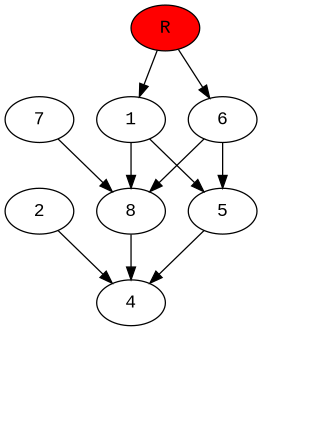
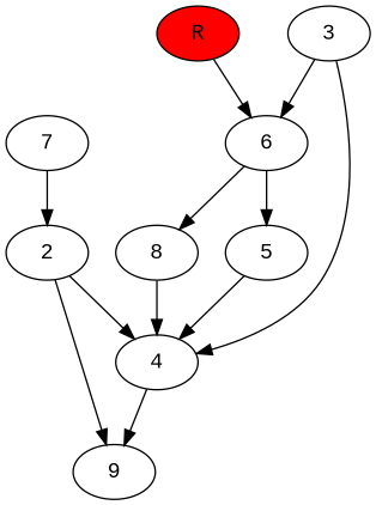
  digraph {
    fontname="Liberation Mono"
    node [fontname="Liberation Mono"]
    edge [fontname="Liberation Mono"]
-   1
    5
    8
    4
    7
    2
+   9
+   3
    6
    R [fillcolor="#ff0000" style=filled]
-   1 -> 5
-   1 -> 8
    5 -> 4
    8 -> 4
-   7 -> 8
+   4 -> 9
+   7 -> 2
    2 -> 4
+   2 -> 9
+   3 -> 4
+   3 -> 6
    6 -> 5
    6 -> 8
-   R -> 1
    R -> 6
  }
